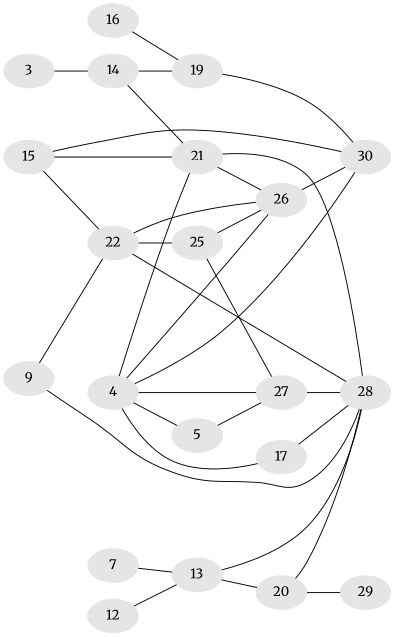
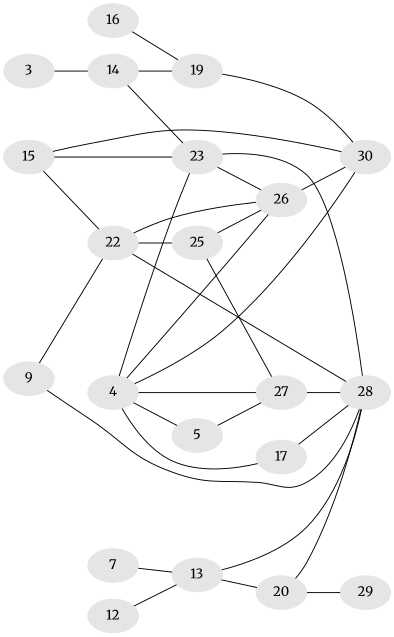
  graph {
    fontname=Merriweather
    rankdir=LR
    node [color=gray90 fontname=Merriweather style=filled]
    edge [fontname=Merriweather weight=1.0]
    3
    14
-   23 [label=21]
+   23
    19
    4
    5
    17
    26
    27
    30
    28
    7
    13
    20
    9
    22
    25
    12
    29
    15
    16
    3 -- 14
    14 -- 23
    14 -- 19
    23 -- 26
    23 -- 28 [weight=2.0]
    19 -- 30
    4 -- 23
    4 -- 5
    4 -- 17
    4 -- 26
    4 -- 27 [weight=2.0]
    4 -- 30
    5 -- 27
    17 -- 28
    26 -- 30
    27 -- 28 [weight=2.0]
    7 -- 13
    13 -- 28
    13 -- 20
    20 -- 28
    20 -- 29
    9 -- 28
    9 -- 22
    22 -- 26
    22 -- 28
    22 -- 25
    25 -- 26
    25 -- 27
    12 -- 13
    15 -- 23
    15 -- 30
    15 -- 22
    16 -- 19
  }
